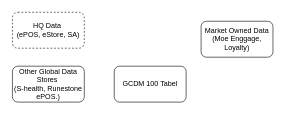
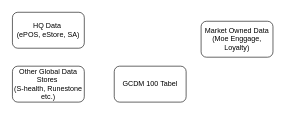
  <mxCell id="0" />
  <mxCell id="1" parent="0" />
- <mxCell id="2" value="HQ Data&amp;nbsp;&lt;div&gt;(ePOS, eStore, SA)&lt;/div&gt;" style="rounded=1;whiteSpace=wrap;html=1;dashed=1;" vertex="1" parent="1"><mxGeometry x="20" y="20" width="120" height="60" as="geometry" /></mxCell>
- <mxCell id="3" value="Other Global Data Stores&amp;nbsp;&lt;div&gt;(S-health, Runestone ePOS.)&lt;/div&gt;" style="rounded=1;whiteSpace=wrap;html=1;" vertex="1" parent="1"><mxGeometry x="20" y="110" width="120" height="60" as="geometry" /></mxCell>
+ <mxCell id="2" value="HQ Data&amp;nbsp;&lt;div&gt;(ePOS, eStore, SA)&lt;/div&gt;" style="rounded=1;whiteSpace=wrap;html=1;" vertex="1" parent="1"><mxGeometry x="20" y="20" width="120" height="60" as="geometry" /></mxCell>
+ <mxCell id="3" value="Other Global Data Stores&amp;nbsp;&lt;div&gt;(S-health, Runestone etc.)&lt;/div&gt;" style="rounded=1;whiteSpace=wrap;html=1;" vertex="1" parent="1"><mxGeometry x="20" y="110" width="120" height="60" as="geometry" /></mxCell>
  <mxCell id="4" value="Market Owned Data&lt;div&gt;(Moe Enggage, Loyalty)&lt;/div&gt;" style="rounded=1;whiteSpace=wrap;html=1;" vertex="1" parent="1"><mxGeometry x="335" y="35" width="120" height="60" as="geometry" /></mxCell>
  <mxCell id="5" value="GCDM 100 Tabel" style="rounded=1;whiteSpace=wrap;html=1;" vertex="1" parent="1"><mxGeometry x="190" y="110" width="120" height="60" as="geometry" /></mxCell>
